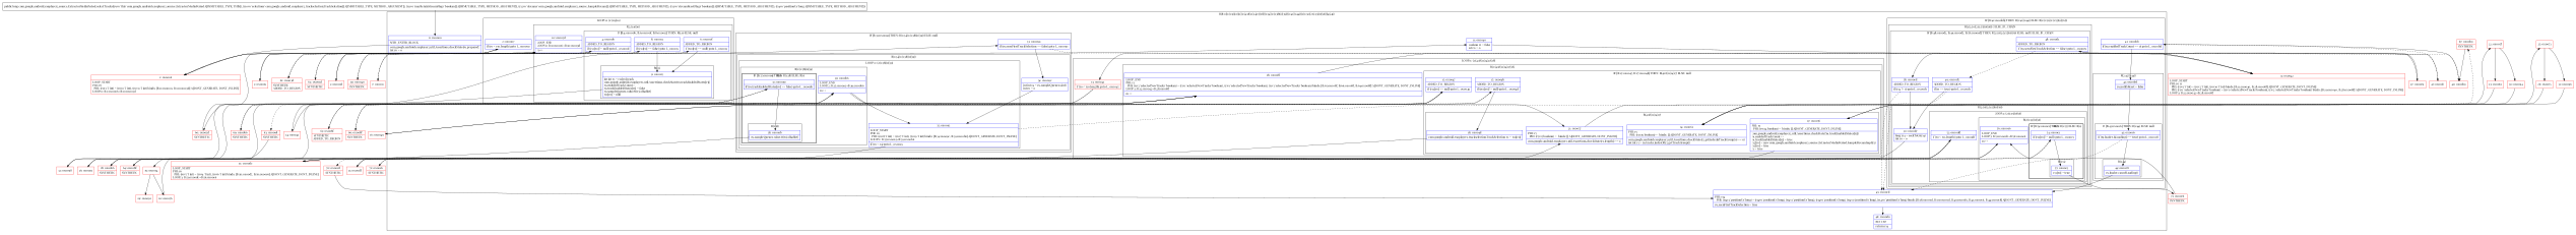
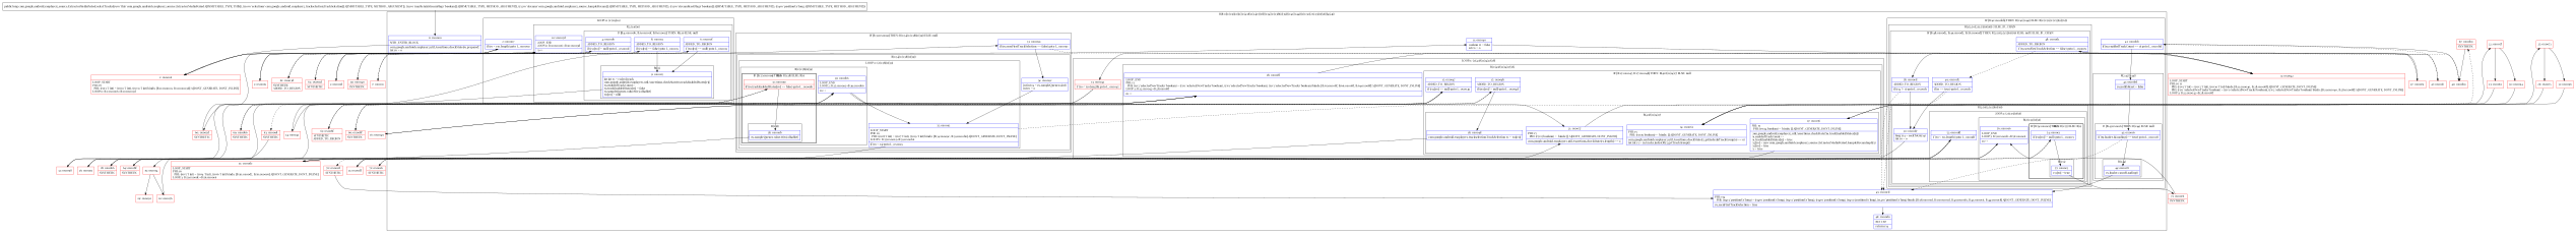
  digraph {
    fontname="Playfair Display"
    node [color=red fontname="Playfair Display" shape=record]
    edge [fontname="Playfair Display"]
    n1 [color=blue label="{9\:\ 0x0015|int int r3 = r12[r0].track\lcom.google.android.exoplayer2.util.Assertions.checkState(r9.trackEnabledStates[r3])\lr9.enabledTrackCount\-\-\lr9.trackEnabledStates[r3] = false\lr9.sampleQueues.valueAt(r3).disable()\lr12[r0] = null\l}"]
    n2 [color=blue label="{4\:\ 0x000b|ADDED_TO_REGION\l|if (r12[r0] != null) goto L_0x000d\l}"]
    n3 [color=blue label="{6\:\ 0x000f|ADDED_TO_REGION\l|if (r10[r0] == null) goto L_0x0015\l}"]
    n4 [color=blue label="{8\:\ 0x0013|ADDED_TO_REGION\l|if (r11[r0] == false) goto L_0x0015\l}"]
    n5 [color=blue label="{10\:\ 0x003d|LOOP_END\lLOOP:0: B:1:0x0006\-\>B:10:0x003d\l|r0++\l}"]
    n6 [color=blue label="{2\:\ 0x0007|if (r0 \< r10.length) goto L_0x0009\l}"]
    n7 [color=blue label="{18\:\ 0x004d|com.google.android.exoplayer2.trackselection.TrackSelection r2 = r10[r0]\l}"]
    n8 [color=blue label="{21\:\ 0x0057|PHI: r5 \l  PHI: (r5v25 boolean) =  binds: [] A[DONT_GENERATE, DONT_INLINE]\l|com.google.android.exoplayer2.util.Assertions.checkState(r2.length() == 1)\l}"]
    n9 [color=blue label="{24\:\ 0x0062|PHI: r5 \l  PHI: (r5v29 boolean) =  binds: [] A[DONT_GENERATE, DONT_INLINE]\l|com.google.android.exoplayer2.util.Assertions.checkState(r2.getIndexInTrackGroup(0) == 0)\lint int r3 = r9.tracks.indexOf(r2.getTrackGroup())\l}"]
    n10 [color=blue label="{27\:\ 0x0076|PHI: r5 \l  PHI: (r5v34 boolean) =  binds: [] A[DONT_GENERATE, DONT_INLINE]\l|com.google.android.exoplayer2.util.Assertions.checkState(!r9.trackEnabledStates[r3])\lr9.enabledTrackCount++\lr9.trackEnabledStates[r3] = true\lr12[r0] = new com.google.android.exoplayer2.source.ExtractorMediaPeriod.SampleStreamImpl(r3)\lr13[r0] = true\lr1 = true\l}"]
    n11 [color=blue label="{15\:\ 0x0047|ADDED_TO_REGION\l|if (r12[r0] == null) goto L_0x0049\l}"]
    n12 [color=blue label="{17\:\ 0x004b|ADDED_TO_REGION\l|if (r10[r0] != null) goto L_0x004d\l}"]
    n13 [color=blue label="{28\:\ 0x008f|LOOP_END\lPHI: r1 \l  PHI: (r1v2 'selectedNewTracks' boolean) = (r1v1 'selectedNewTracks' boolean), (r1v1 'selectedNewTracks' boolean), (r1v3 'selectedNewTracks' boolean) binds: [B:65:0x008f, B:66:0x008f, B:64:0x008f] A[DONT_GENERATE, DONT_INLINE]\lLOOP:1: B:12:0x0042\-\>B:28:0x008f\l|r0++\l}"]
    n14 [label="{13\:\ 0x0043|if (r0 \< r10.length) goto L_0x0045\l}"]
    n15 [color=blue label="{38\:\ 0x00ab|r9.sampleQueues.valueAt(r0).disable()\l}"]
-   n16 [color=blue label="{37\:\ 0x00a9|if (r9.trackEnabledStates[r0] == false) goto L_0x00ab\l}"]
+   n16 [label="{37\:\ 0x00a9|if (r9.trackEnabledStates[r0] == false) goto L_0x00ab\l}"]
    n17 [color=blue label="{39\:\ 0x00b6|LOOP_END\lLOOP:2: B:35:0x00a3\-\>B:39:0x00b6\l|r0++\l}"]
    n18 [color=blue label="{35\:\ 0x00a3|LOOP_START\lPHI: r0 \l  PHI: (r0v8 'i' int) = (r0v7 'i' int), (r0v9 'i' int) binds: [B:34:0x009c, B:39:0x00b6] A[DONT_GENERATE, DONT_INLINE]\lLOOP:2: B:35:0x00a3\-\>B:39:0x00b6\l|if (r0 \< r4) goto L_0x00a5\l}"]
    n19 [color=blue label="{34\:\ 0x009c|int int r4 = r9.sampleQueues.size()\lint r0 = 0\l}"]
    n20 [color=blue label="{33\:\ 0x009a|if (r9.seenFirstTrackSelection == false) goto L_0x009c\l}"]
    n21 [color=blue label="{44\:\ 0x00c8|r9.loader.cancelLoading()\l}"]
    n22 [color=blue label="{43\:\ 0x00c6|if (r9.loader.isLoading() == true) goto L_0x00c8\l}"]
    n23 [color=blue label="{42\:\ 0x00bd|r9.notifyReset = false\l}"]
    n24 [color=blue label="{55\:\ 0x00e3|r13[r0] = true\l}"]
    n25 [color=blue label="{54\:\ 0x00e1|if (r12[r0] != null) goto L_0x00e3\l}"]
    n26 [color=blue label="{56\:\ 0x00e6|LOOP_END\lLOOP:3: B:51:0x00dc\-\>B:56:0x00e6\l|r0++\l}"]
    n27 [color=blue label="{52\:\ 0x00dd|if (r0 \< r12.length) goto L_0x00df\l}"]
    n28 [color=blue label="{50\:\ 0x00d7|long r14 = seekToUs(r14)\lint r0 = 0\l}"]
    n29 [color=blue label="{48\:\ 0x00d3|ADDED_TO_REGION\l|if (r9.seenFirstTrackSelection == false) goto L_0x00e9\l}"]
    n30 [color=blue label="{49\:\ 0x00d5|ADDED_TO_REGION\l|if (r1 == true) goto L_0x00d7\l}"]
    n31 [color=blue label="{58\:\ 0x00ed|ADDED_TO_REGION\l|if (r14 != 0) goto L_0x00d7\l}"]
    n32 [color=blue label="{41\:\ 0x00bb|if (r9.enabledTrackCount == 0) goto L_0x00bd\l}"]
    n33 [color=blue label="{0\:\ 0x0000|MTH_ENTER_BLOCK\l|com.google.android.exoplayer2.util.Assertions.checkState(r9.prepared)\lint r0 = 0\l}"]
    n34 [color=blue label="{11\:\ 0x0040|boolean r1 = false\lint r0 = 0\l}"]
    n35 [color=blue label="{45\:\ 0x00cd|PHI: r14 \l  PHI: (r14v2 'positionUs' long) = (r14v0 'positionUs' long), (r14v1 'positionUs' long), (r14v0 'positionUs' long), (r14v0 'positionUs' long), (r14v0 'positionUs' long) binds: [B:58:0x00ed, B:70:0x00cd, B:49:0x00d5, B:43:0x00c6, B:44:0x00c8] A[DONT_GENERATE, DONT_INLINE]\l|r9.seenFirstTrackSelection = true\l}"]
    n36 [color=blue label="{46\:\ 0x00d0|RETURN\l|return r14\l}"]
    n37 [label="{60\:\ 0x003d|SYNTHETIC\l}"]
    n38 [label="{5\:\ 0x000d}"]
    n39 [label="{61\:\ 0x003d|SYNTHETIC\lADDED_TO_REGION\l}"]
    n40 [label="{7\:\ 0x0011}"]
    n41 [label="{62\:\ 0x003d|SYNTHETIC\l}"]
    n42 [label="{1\:\ 0x0006|LOOP_START\lPHI: r0 \l  PHI: (r0v1 'i' int) = (r0v0 'i' int), (r0v11 'i' int) binds: [B:0:0x0000, B:10:0x003d] A[DONT_GENERATE, DONT_INLINE]\lLOOP:0: B:1:0x0006\-\>B:10:0x003d\l}"]
    n43 [label="{3\:\ 0x0009}"]
    n44 [label="{59\:\ 0x0040|SYNTHETIC\l}"]
    n45 [label="{19\:\ 0x0054}"]
    n46 [label="{22\:\ 0x005f}"]
    n47 [label="{25\:\ 0x0073}"]
    n48 [label="{64\:\ 0x008f|SYNTHETIC\l}"]
    n49 [label="{16\:\ 0x0049}"]
    n50 [label="{65\:\ 0x008f|SYNTHETIC\lADDED_TO_REGION\l}"]
    n51 [label="{66\:\ 0x008f|SYNTHETIC\l}"]
    n52 [label="{12\:\ 0x0042|LOOP_START\lPHI: r0 r1 \l  PHI: (r0v3 'i' int) = (r0v2 'i' int), (r0v10 'i' int) binds: [B:11:0x0040, B:28:0x008f] A[DONT_GENERATE, DONT_INLINE]\l  PHI: (r1v1 'selectedNewTracks' boolean) = (r1v0 'selectedNewTracks' boolean), (r1v2 'selectedNewTracks' boolean) binds: [B:11:0x0040, B:28:0x008f] A[DONT_GENERATE, DONT_INLINE]\lLOOP:1: B:12:0x0042\-\>B:28:0x008f\l}"]
    n53 [label="{14\:\ 0x0045}"]
    n54 [label="{63\:\ 0x0098|SYNTHETIC\l}"]
    n55 [label="{68\:\ 0x00b6|SYNTHETIC\l}"]
    n56 [label="{69\:\ 0x00b6|SYNTHETIC\l}"]
    n57 [label="{36\:\ 0x00a5}"]
    n58 [label="{67\:\ 0x00b9|SYNTHETIC\l}"]
    n59 [label="{40\:\ 0x00b9}"]
    n60 [label="{71\:\ 0x00e6|SYNTHETIC\l}"]
    n61 [label="{72\:\ 0x00e6|SYNTHETIC\l}"]
    n62 [label="{51\:\ 0x00dc|LOOP_START\lPHI: r0 \l  PHI: (r0v5 'i' int) = (r0v4 'i' int), (r0v6 'i' int) binds: [B:50:0x00d7, B:56:0x00e6] A[DONT_GENERATE, DONT_INLINE]\lLOOP:3: B:51:0x00dc\-\>B:56:0x00e6\l}"]
    n63 [label="{53\:\ 0x00df}"]
    n64 [label="{70\:\ 0x00cd|SYNTHETIC\l}"]
    n65 [label="{57\:\ 0x00e9}"]
    n66 [label="{47\:\ 0x00d1}"]
    n67 [label="{32\:\ 0x0098}"]
    n68 [label="{20\:\ 0x0056}"]
    n69 [label="{29\:\ 0x0092}"]
    n70 [label="{23\:\ 0x0061}"]
    n71 [label="{30\:\ 0x0094}"]
    n72 [label="{26\:\ 0x0075}"]
    n73 [label="{31\:\ 0x0096}"]
    n74 [label="{public long com.google.android.exoplayer2.source.ExtractorMediaPeriod.selectTracks((r9v0 'this' com.google.android.exoplayer2.source.ExtractorMediaPeriod A[IMMUTABLE_TYPE, THIS]), (r10v0 'selections' com.google.android.exoplayer2.trackselection.TrackSelection[] A[IMMUTABLE_TYPE, METHOD_ARGUMENT]), (r11v0 'mayRetainStreamFlags' boolean[] A[IMMUTABLE_TYPE, METHOD_ARGUMENT]), (r12v0 'streams' com.google.android.exoplayer2.source.SampleStream[] A[IMMUTABLE_TYPE, METHOD_ARGUMENT]), (r13v0 'streamResetFlags' boolean[] A[IMMUTABLE_TYPE, METHOD_ARGUMENT]), (r14v0 'positionUs' long A[IMMUTABLE_TYPE, METHOD_ARGUMENT])) }" color=""]
    subgraph cluster_1 {
      label="R(8:0|(2:(1:9)|10)|11|(2:(4:18|21|24|27)|28)|(2:34|(2:(1:38)(0)|39))|(2:42|(1:44))(1:(2:50|(2:(1:55)(0)|56)))|45|46)"
      n33
      n34
      n35
      n36
      subgraph cluster_2 {
        label="LOOP:0: (2:(1:9)|10)"
        n6
        subgraph cluster_3 {
          label="R(2:(1:9)|10)"
          n5
          subgraph cluster_4 {
            label="IF [B:4:0x000b, B:6:0x000f, B:8:0x0013] THEN: R(1:9) ELSE: null"
            n2
            n3
            n4
            subgraph cluster_5 {
              label="R(1:9)"
              n1
            }
          }
        }
      }
      subgraph cluster_6 {
        label="LOOP:1: (2:(4:18|21|24|27)|28)"
        n14
        subgraph cluster_7 {
          label="R(2:(4:18|21|24|27)|28)"
          n13
          subgraph cluster_8 {
            label="IF [B:15:0x0047, B:17:0x004b] THEN: R(4:18|21|24|27) ELSE: null"
            n11
            n12
            subgraph cluster_9 {
              label="R(4:18|21|24|27)"
              n7
              n8
              n9
              n10
            }
          }
        }
      }
      subgraph cluster_10 {
        label="IF [B:33:0x009a] THEN: R(2:34|(2:(1:38)(0)|39)) ELSE: null"
        n20
        subgraph cluster_11 {
          label="R(2:34|(2:(1:38)(0)|39))"
          n19
          subgraph cluster_12 {
            label="LOOP:2: (2:(1:38)(0)|39)"
            n18
            subgraph cluster_13 {
              label="R(2:(1:38)(0)|39)"
              n17
              subgraph cluster_14 {
                label="IF [B:37:0x00a9] THEN: R(1:38) ELSE: R(0)"
                n16
                subgraph cluster_15 {
                  label="R(1:38)"
                  n15
                }
                subgraph cluster_16 {
                  label="R(0)"
                }
              }
            }
          }
        }
      }
      subgraph cluster_17 {
        label="IF [B:41:0x00bb] THEN: R(2:42|(1:44)) ELSE: R(1:(2:50|(2:(1:55)(0)|56)))"
        n32
        subgraph cluster_18 {
          label="R(2:42|(1:44))"
          n23
          subgraph cluster_19 {
            label="IF [B:43:0x00c6] THEN: R(1:44) ELSE: null"
            n22
            subgraph cluster_20 {
              label="R(1:44)"
              n21
            }
          }
        }
        subgraph cluster_21 {
          label="R(1:(2:50|(2:(1:55)(0)|56))) | ELSE_IF_CHAIN\l"
          subgraph cluster_22 {
            label="IF [B:48:0x00d3, B:49:0x00d5, B:58:0x00ed] THEN: R(2:50|(2:(1:55)(0)|56)) ELSE: null | ELSE_IF_CHAIN\l"
            n29
            n30
            n31
            subgraph cluster_23 {
              label="R(2:50|(2:(1:55)(0)|56))"
              n28
              subgraph cluster_24 {
                label="LOOP:3: (2:(1:55)(0)|56)"
                n27
                subgraph cluster_25 {
                  label="R(2:(1:55)(0)|56)"
                  n26
                  subgraph cluster_26 {
                    label="IF [B:54:0x00e1] THEN: R(1:55) ELSE: R(0)"
                    n25
                    subgraph cluster_27 {
                      label="R(1:55)"
                      n24
                    }
                    subgraph cluster_28 {
                      label="R(0)"
                    }
                  }
                }
              }
            }
          }
        }
      }
    }
    n1 -> n37
    n2 -> n38
    n2 -> n39 [style=dashed]
    n3 -> n1
    n3 -> n40 [style=dashed]
    n4 -> n1
    n4 -> n41 [style=dashed]
    n5 -> n42
    n6 -> n43
    n6 -> n44 [style=dashed]
    n7 -> n45
    n8 -> n46
    n9 -> n47
    n10 -> n48
    n11 -> n49
    n11 -> n50 [style=dashed]
    n12 -> n7
    n12 -> n51 [style=dashed]
    n13 -> n52
    n14 -> n53
    n14 -> n54 [style=dashed]
    n15 -> n55
    n16 -> n15
    n16 -> n56 [style=dashed]
    n17 -> n8
    n17 -> n18
    n18 -> n57
    n18 -> n58 [style=dashed]
    n19 -> n18
    n20 -> n19
    n20 -> n59 [style=dashed]
    n21 -> n35
    n22 -> n21
    n22 -> n35 [style=dashed]
    n23 -> n22
    n24 -> n60
    n25 -> n24
    n25 -> n61 [style=dashed]
    n26 -> n62
    n27 -> n63
    n27 -> n64 [style=dashed]
    n28 -> n62
    n29 -> n30 [style=dashed]
    n29 -> n65
    n30 -> n28
    n30 -> n35 [style=dashed]
    n31 -> n28
    n31 -> n35 [style=dashed]
    n32 -> n23
    n32 -> n66 [style=dashed]
    n33 -> n42
    n34 -> n52
    n35 -> n36
    n37 -> n5
    n38 -> n3
    n39 -> n5
    n40 -> n4
    n41 -> n5
    n42 -> n6
    n43 -> n2
    n44 -> n34
    n45 -> n68
    n45 -> n69
    n46 -> n70
    n46 -> n71
    n47 -> n72
    n47 -> n73
    n48 -> n13
    n49 -> n12
    n50 -> n13
    n51 -> n13
    n52 -> n14
    n53 -> n11
    n54 -> n67
    n55 -> n17
    n56 -> n17
    n57 -> n16
    n58 -> n59
    n59 -> n32
    n60 -> n26
    n61 -> n26
    n62 -> n27
    n63 -> n25
    n64 -> n35
    n65 -> n31
    n66 -> n29
    n67 -> n20
    n68 -> n8
    n70 -> n9
    n71 -> n9
    n72 -> n10
    n73 -> n10
    n74 -> n33
  }
